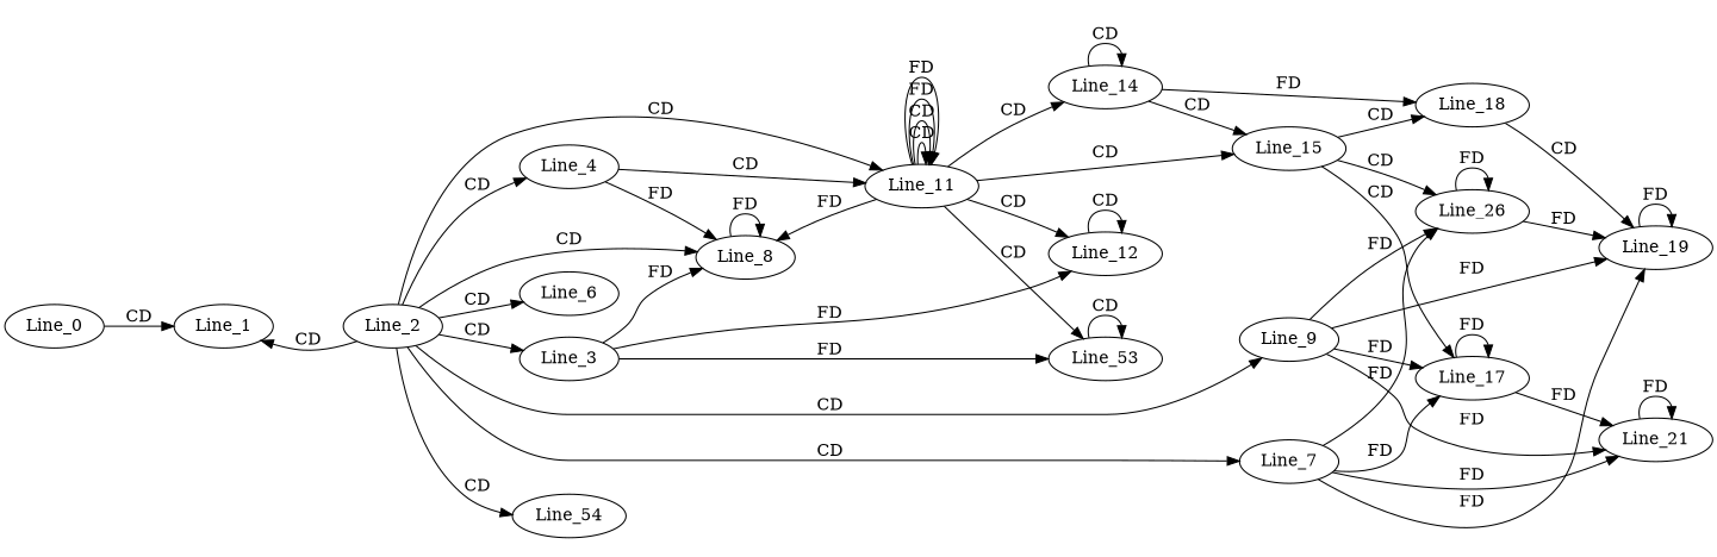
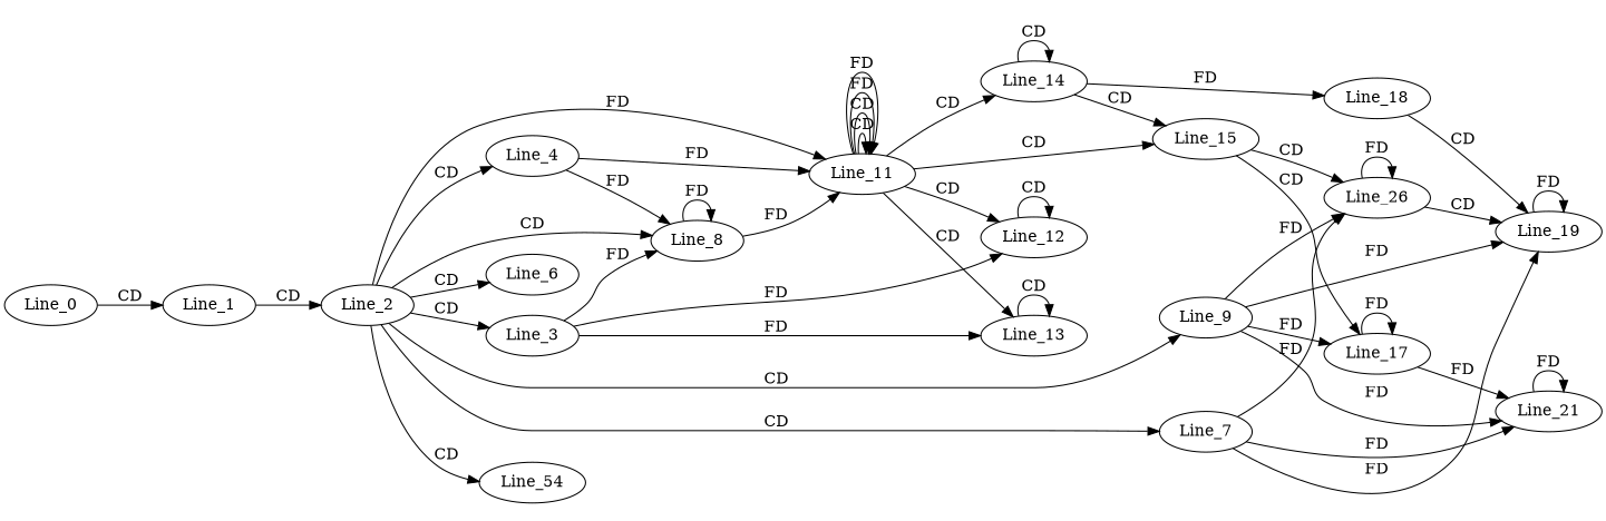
  digraph {
    rankdir=LR
    Line_0
    Line_1
    Line_2
    Line_3
    Line_4
    n6 [label=Line_9]
    Line_6
    Line_7
    Line_8
    Line_11
    n11 [label=Line_54]
    Line_12
-   Line_13 [label=Line_53]
+   Line_13
    n14 [label=Line_26]
    Line_17
    Line_19
    Line_21
    Line_14
    Line_15
    Line_18
    Line_0 -> Line_1 [label=CD]
-   Line_2 -> Line_1 [label=CD]
+   Line_1 -> Line_2 [label=CD]
    Line_2 -> Line_3 [label=CD]
    Line_2 -> Line_4 [label=CD]
    Line_2 -> n6 [label=CD]
    Line_2 -> Line_6 [label=CD]
    Line_2 -> Line_7 [label=CD]
    Line_2 -> Line_8 [label=CD]
-   Line_2 -> Line_11 [label=CD]
+   Line_2 -> Line_11 [label=FD]
    Line_2 -> n11 [label=CD]
    Line_3 -> Line_8 [label=FD]
    Line_3 -> Line_12 [label=FD]
    Line_3 -> Line_13 [label=FD]
    Line_4 -> Line_8 [label=FD]
-   Line_4 -> Line_11 [label=CD]
+   Line_4 -> Line_11 [label=FD]
    n6 -> n14 [label=FD]
    n6 -> Line_17 [label=FD]
    n6 -> Line_19 [label=FD]
    n6 -> Line_21 [label=FD]
    Line_7 -> n14 [label=FD]
-   Line_7 -> Line_17 [label=FD]
    Line_7 -> Line_19 [label=FD]
    Line_7 -> Line_21 [label=FD]
    Line_8 -> Line_8 [label=FD]
-   Line_11 -> Line_8 [label=FD]
+   Line_8 -> Line_11 [label=FD]
    Line_11 -> Line_11 [label=CD]
    Line_11 -> Line_11 [label=CD]
    Line_11 -> Line_11 [label=FD]
    Line_11 -> Line_11 [label=FD]
    Line_11 -> Line_12 [label=CD]
    Line_11 -> Line_13 [label=CD]
    Line_11 -> Line_14 [label=CD]
    Line_11 -> Line_15 [label=CD]
    Line_12 -> Line_12 [label=CD]
    Line_13 -> Line_13 [label=CD]
    n14 -> n14 [label=FD]
-   n14 -> Line_19 [label=FD]
+   n14 -> Line_19 [label=CD]
    Line_17 -> Line_17 [label=FD]
    Line_17 -> Line_21 [label=FD]
    Line_19 -> Line_19 [label=FD]
    Line_21 -> Line_21 [label=FD]
    Line_14 -> Line_14 [label=CD]
    Line_14 -> Line_15 [label=CD]
    Line_14 -> Line_18 [label=FD]
    Line_15 -> n14 [label=CD]
    Line_15 -> Line_17 [label=CD]
-   Line_15 -> Line_18 [label=CD]
    Line_18 -> Line_19 [label=CD]
  }
